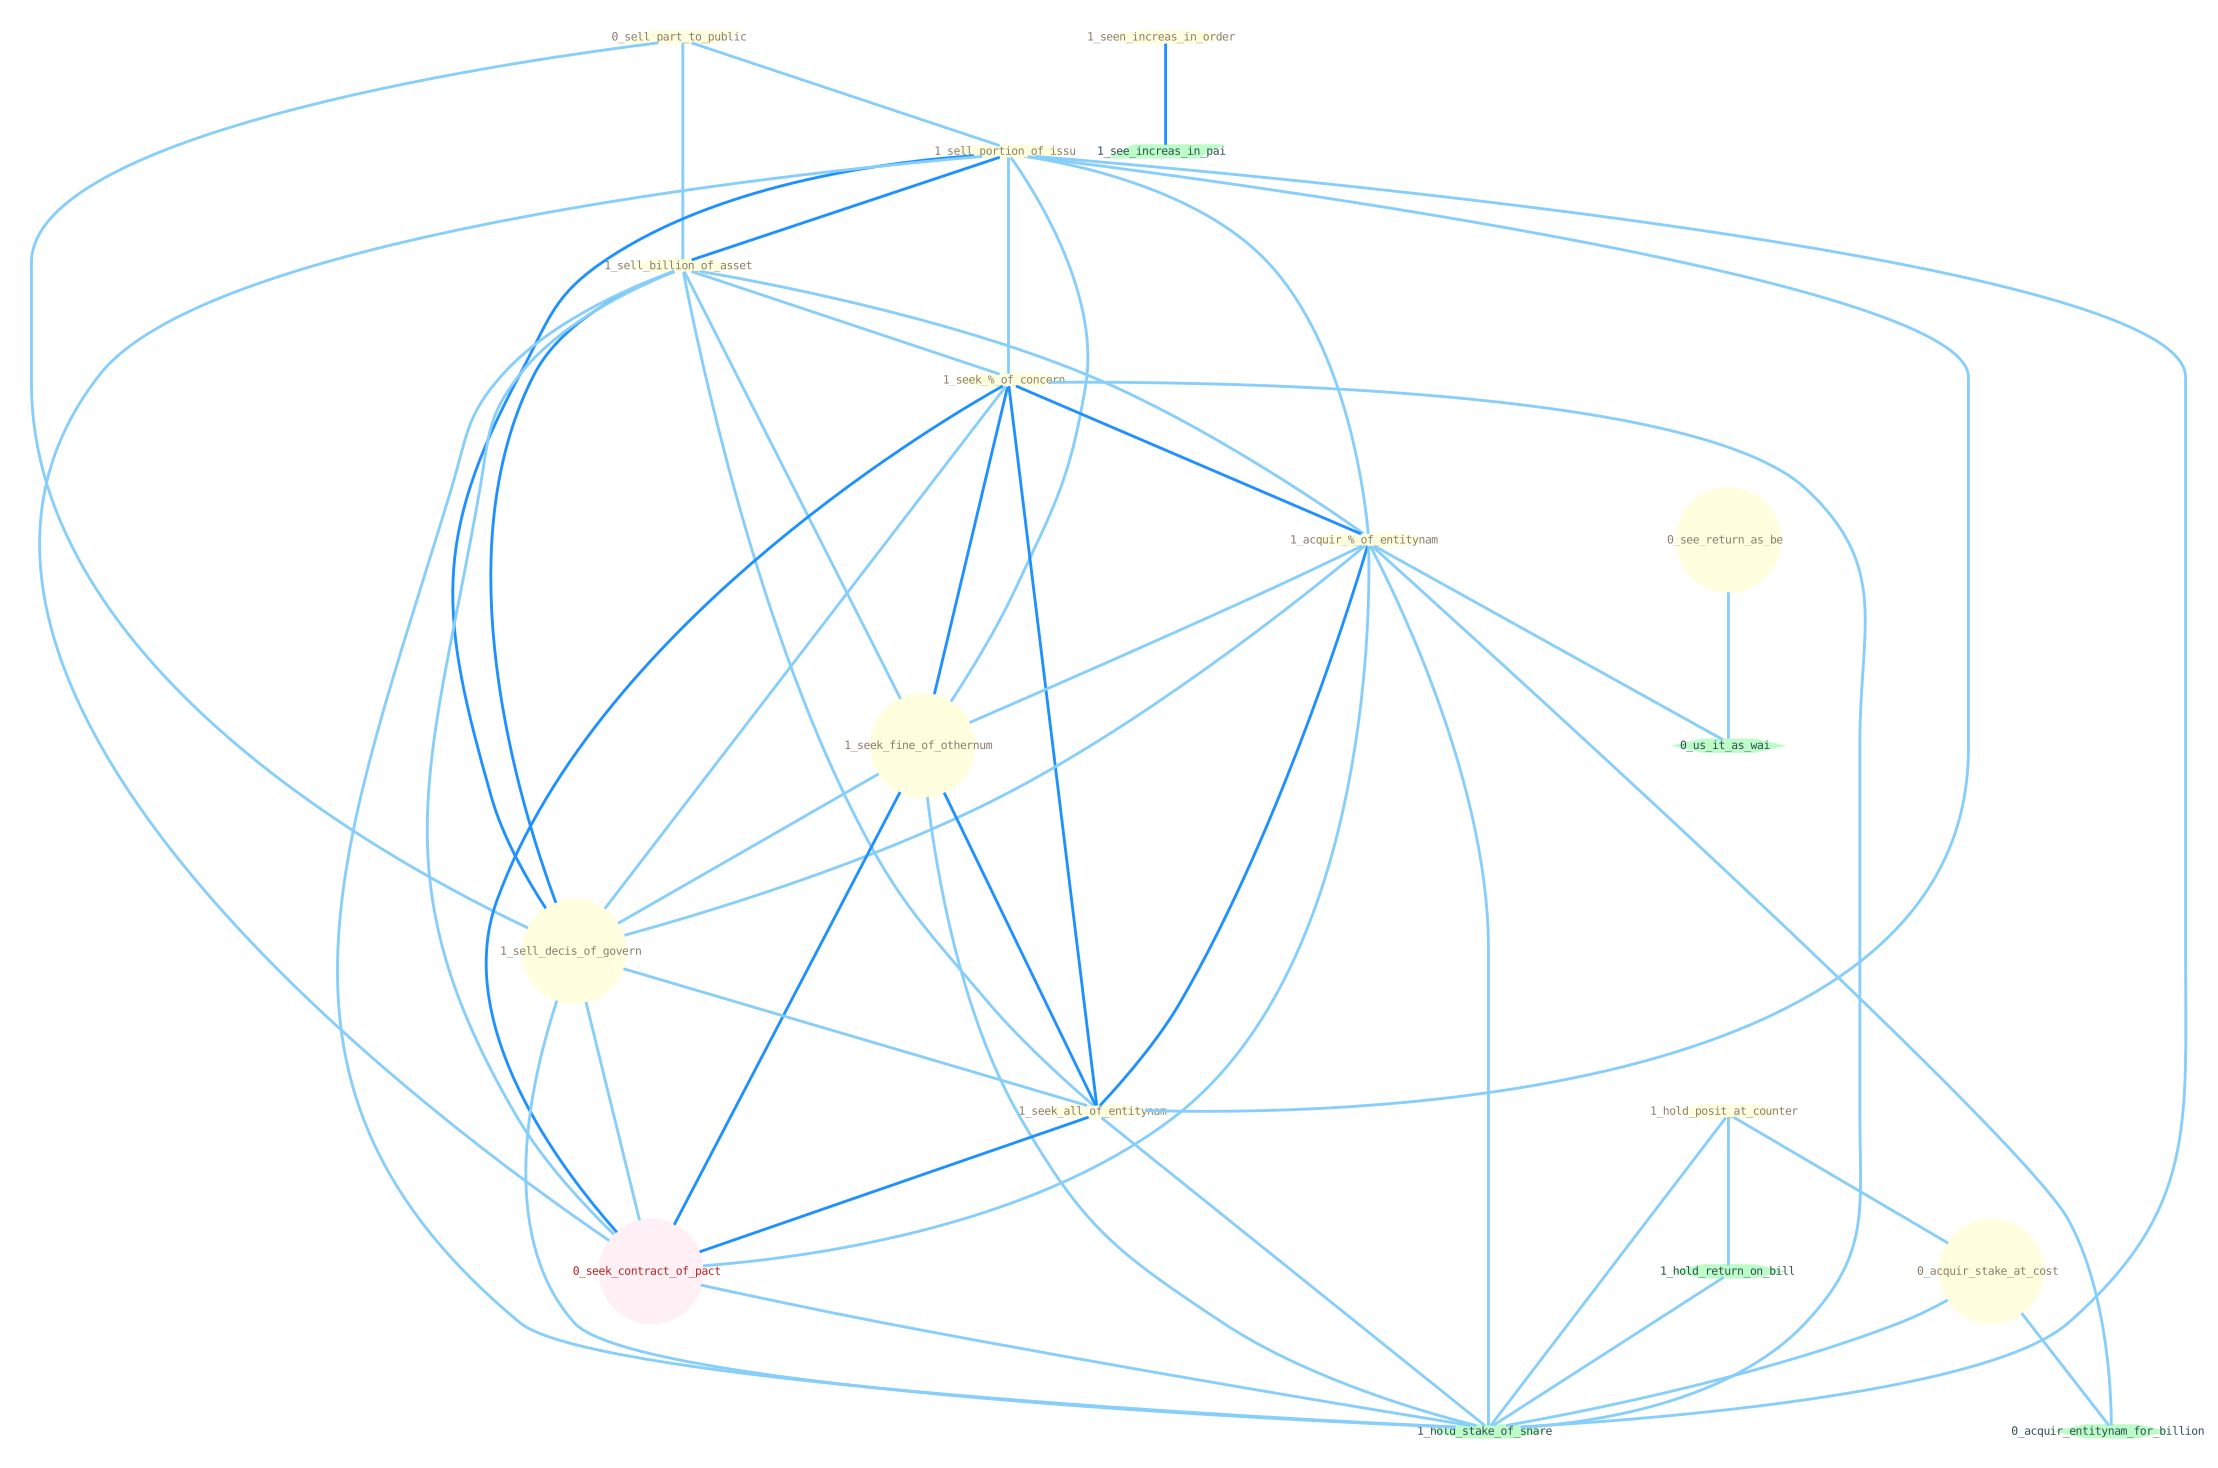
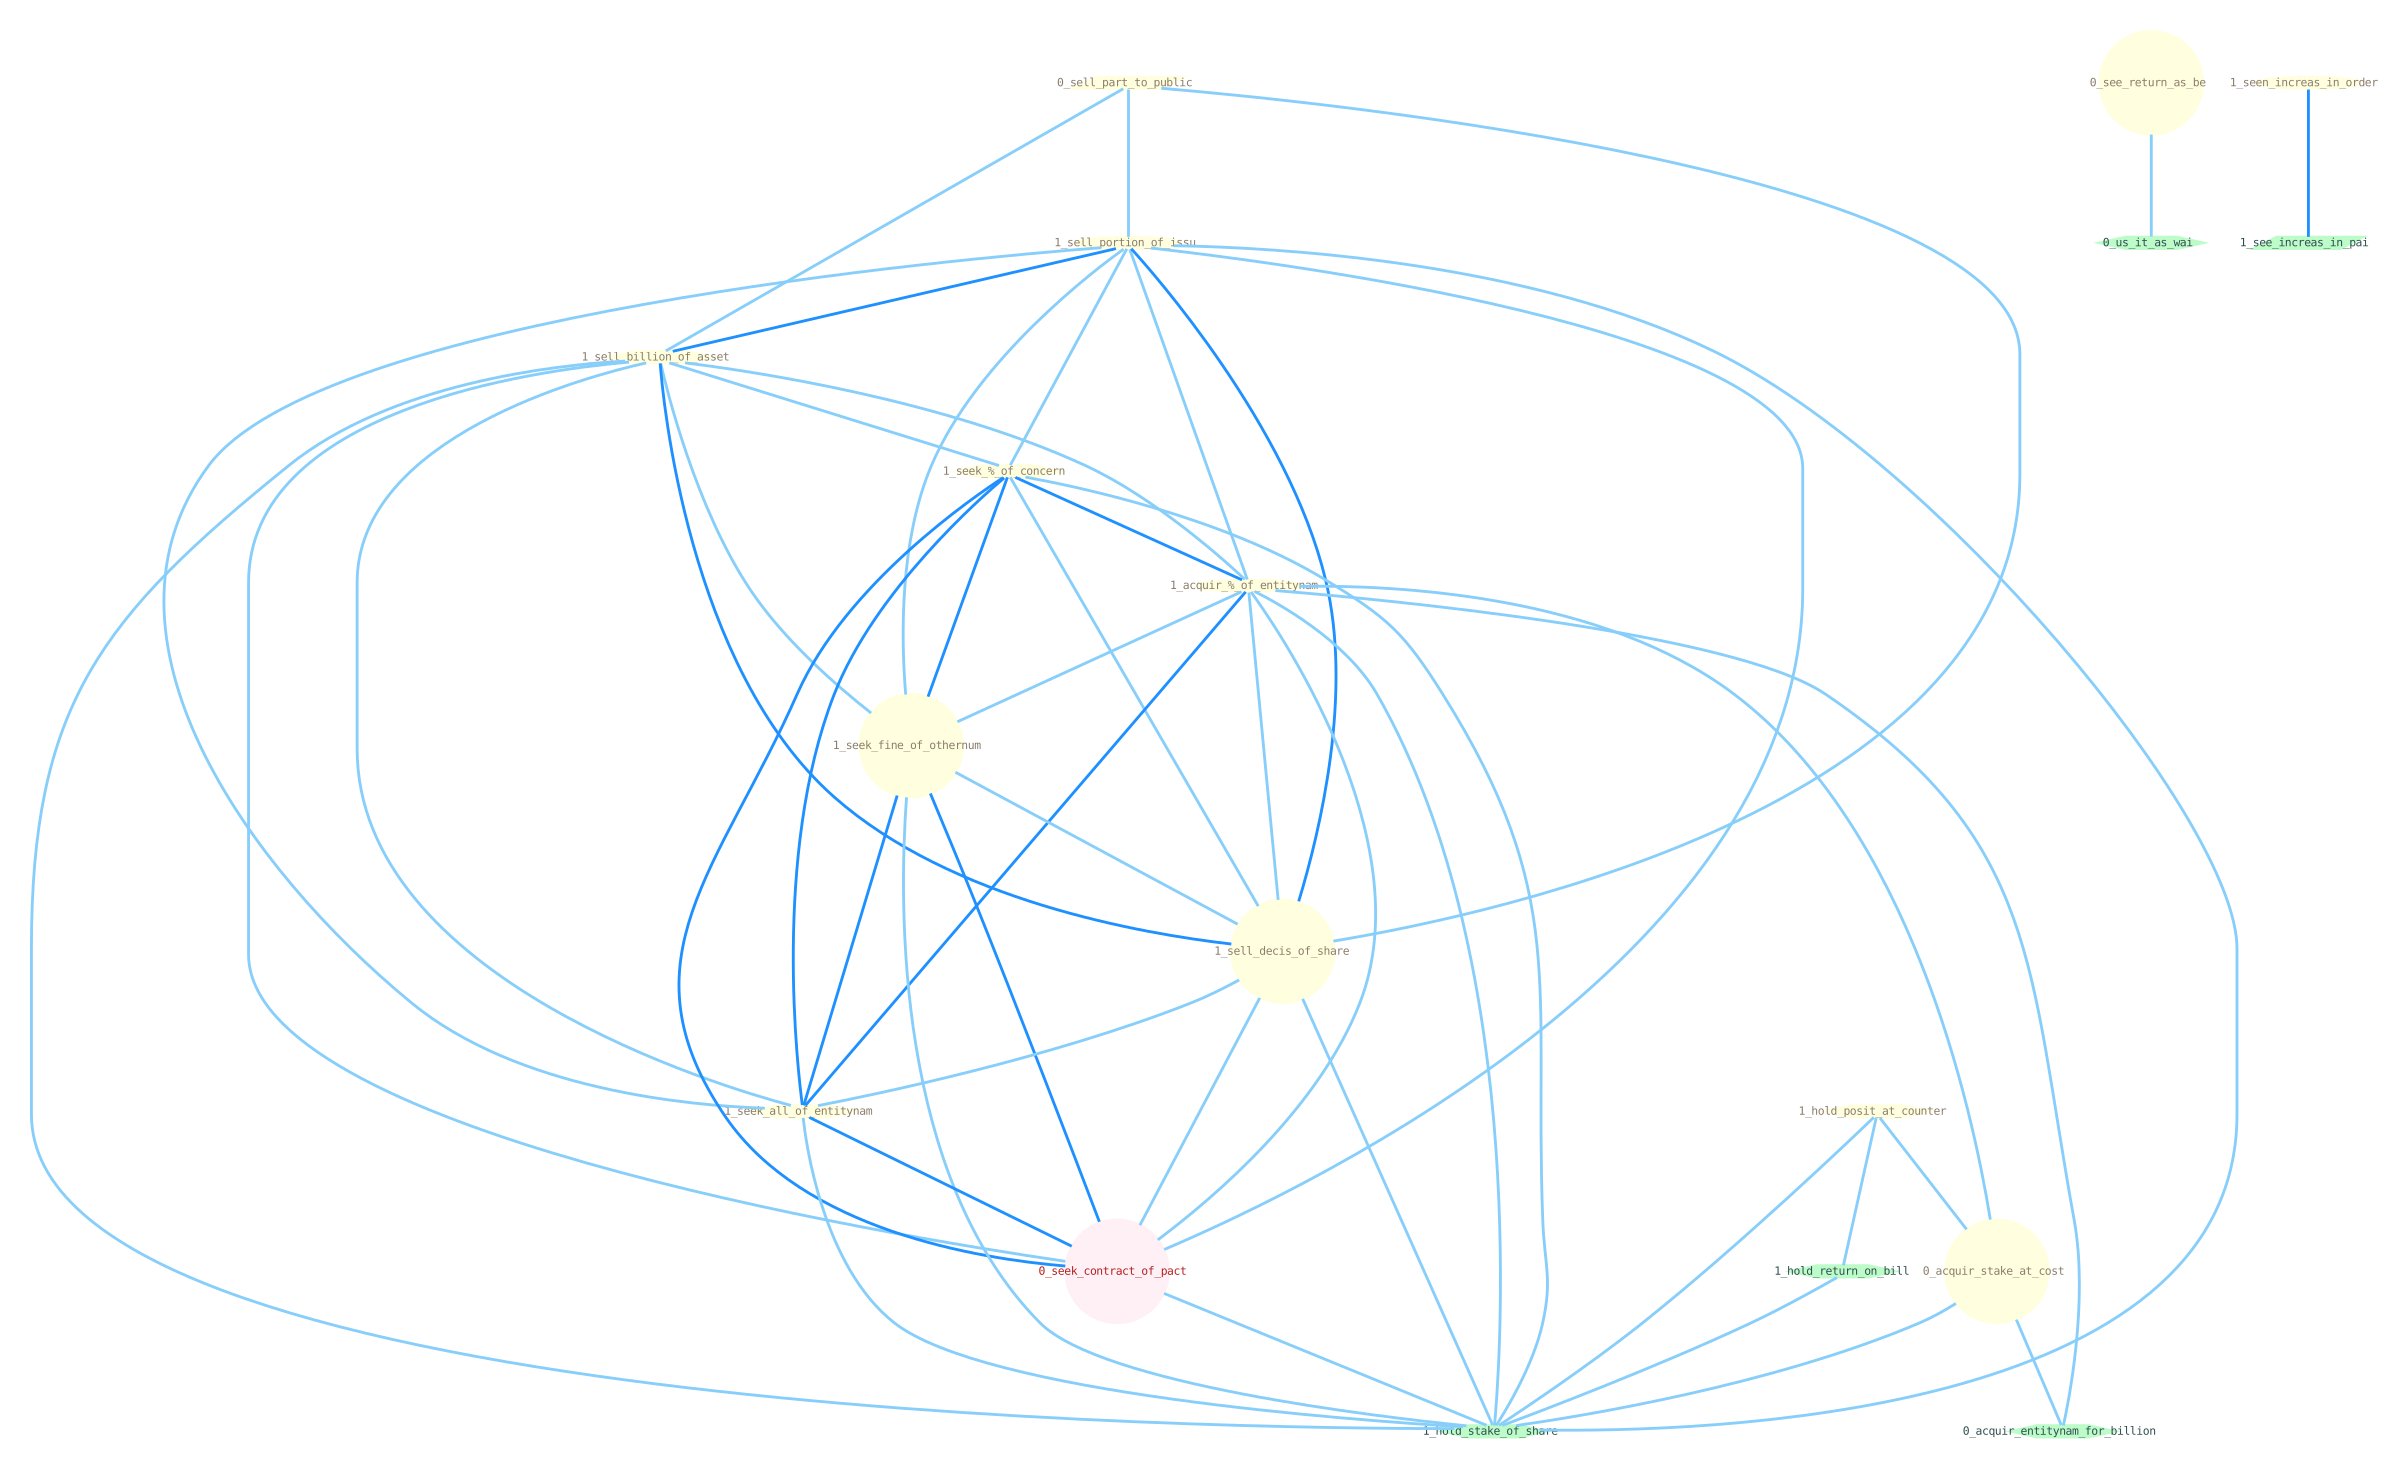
  graph {
    fontname="DejaVu Sans Mono"
    node [color="#ffffe0" fixedsize=true fontcolor="#8b7d6b" fontname="DejaVu Sans Mono" fontsize=4 shape=hexagon style=filled]
    edge [color="#87cefa" fontname="DejaVu Sans Mono" w=1]
    "0_sell_part_to_public " [height=.06 shape=parallelogram width=.5]
    "1_sell_portion_of_issu " [height=.06 shape=ellipse width=.5]
    "1_sell_billion_of_asset " [height=.06 width=.5]
    "1_hold_posit_at_counter " [height=.06 width=.5]
    "0_see_return_as_be " [height=.06 shape=circle width=.5]
    "1_seen_increas_in_order " [height=.06 shape=ellipse width=.5]
    "1_seek_%_of_concern " [height=.06 width=.5]
    "1_acquir_%_of_entitynam " [height=.06 shape=ellipse width=.5]
    "1_seek_fine_of_othernum " [height=.06 shape=circle width=.5]
    "0_acquir_stake_at_cost " [height=.06 shape=circle width=.5]
-   "1_sell_decis_of_govern " [height=.06 shape=circle width=.5]
+   "1_sell_decis_of_govern " [height=.06 shape=circle width=.5 label="1_sell_decis_of_share"]
    "1_seek_all_of_entitynam " [height=.06 width=.5]
    "0_seek_contract_of_pact " [color="#fff0f5" fontcolor="#b22222" height=.06 shape=circle width=.5]
    "1_hold_stake_of_share " [color="#BDFCC9" fontcolor="#2f4f4f" height=.06 width=.5]
    n15 [color="#BDFCC9" fontcolor="#2f4f4f" height=.06 label="1_hold_return_on_bill" width=.5]
    "0_us_it_as_wai " [color="#BDFCC9" fontcolor="#2f4f4f" height=.06 width=.5]
    "1_see_increas_in_pai " [color="#BDFCC9" fontcolor="#2f4f4f" height=.06 shape=parallelogram width=.5]
    "0_acquir_entitynam_for_billion " [color="#BDFCC9" fontcolor="#2f4f4f" height=.06 width=.5]
    subgraph sub_1 {
      "0_sell_part_to_public "
      "1_sell_portion_of_issu "
      "1_sell_billion_of_asset "
      "1_hold_posit_at_counter "
      "0_see_return_as_be "
      "1_seen_increas_in_order "
      "1_seek_%_of_concern "
      "1_acquir_%_of_entitynam "
      "1_seek_fine_of_othernum "
      "0_acquir_stake_at_cost "
      "1_sell_decis_of_govern "
      "1_seek_all_of_entitynam "
    }
    subgraph sub_2 {
      "0_seek_contract_of_pact "
    }
    "0_sell_part_to_public " -- "1_sell_portion_of_issu "
    "0_sell_part_to_public " -- "1_sell_billion_of_asset "
    "0_sell_part_to_public " -- "1_sell_decis_of_govern "
    "1_sell_portion_of_issu " -- "1_sell_billion_of_asset " [color="#1e90ff" w=2]
    "1_sell_portion_of_issu " -- "1_seek_%_of_concern "
    "1_sell_portion_of_issu " -- "1_acquir_%_of_entitynam "
    "1_sell_portion_of_issu " -- "1_seek_fine_of_othernum "
    "1_sell_portion_of_issu " -- "1_sell_decis_of_govern " [color="#1e90ff" w=2]
    "1_sell_portion_of_issu " -- "1_seek_all_of_entitynam "
    "1_sell_portion_of_issu " -- "0_seek_contract_of_pact "
    "1_sell_portion_of_issu " -- "1_hold_stake_of_share "
    "1_sell_billion_of_asset " -- "1_seek_%_of_concern "
    "1_sell_billion_of_asset " -- "1_acquir_%_of_entitynam "
    "1_sell_billion_of_asset " -- "1_seek_fine_of_othernum "
    "1_sell_billion_of_asset " -- "1_sell_decis_of_govern " [color="#1e90ff" w=2]
    "1_sell_billion_of_asset " -- "1_seek_all_of_entitynam "
    "1_sell_billion_of_asset " -- "0_seek_contract_of_pact "
    "1_sell_billion_of_asset " -- "1_hold_stake_of_share "
    "1_hold_posit_at_counter " -- "0_acquir_stake_at_cost "
    "1_hold_posit_at_counter " -- "1_hold_stake_of_share "
    "1_hold_posit_at_counter " -- n15
    "0_see_return_as_be " -- "0_us_it_as_wai "
    "1_seen_increas_in_order " -- "1_see_increas_in_pai " [color="#1e90ff" w=2]
    "1_seek_%_of_concern " -- "1_acquir_%_of_entitynam " [color="#1e90ff" w=2]
    "1_seek_%_of_concern " -- "1_seek_fine_of_othernum " [color="#1e90ff" w=2]
    "1_seek_%_of_concern " -- "1_sell_decis_of_govern "
    "1_seek_%_of_concern " -- "1_seek_all_of_entitynam " [color="#1e90ff" w=2]
    "1_seek_%_of_concern " -- "0_seek_contract_of_pact " [color="#1e90ff" w=2]
    "1_seek_%_of_concern " -- "1_hold_stake_of_share "
    "1_acquir_%_of_entitynam " -- "1_seek_fine_of_othernum "
-   "1_acquir_%_of_entitynam " -- "0_us_it_as_wai "
+   "1_acquir_%_of_entitynam " -- "0_acquir_stake_at_cost "
    "1_acquir_%_of_entitynam " -- "1_sell_decis_of_govern "
    "1_acquir_%_of_entitynam " -- "1_seek_all_of_entitynam " [color="#1e90ff" w=2]
    "1_acquir_%_of_entitynam " -- "0_seek_contract_of_pact "
    "1_acquir_%_of_entitynam " -- "1_hold_stake_of_share "
    "1_acquir_%_of_entitynam " -- "0_acquir_entitynam_for_billion "
    "1_seek_fine_of_othernum " -- "1_sell_decis_of_govern "
    "1_seek_fine_of_othernum " -- "1_seek_all_of_entitynam " [color="#1e90ff" w=2]
    "1_seek_fine_of_othernum " -- "0_seek_contract_of_pact " [color="#1e90ff" w=2]
    "1_seek_fine_of_othernum " -- "1_hold_stake_of_share "
    "0_acquir_stake_at_cost " -- "1_hold_stake_of_share "
    "0_acquir_stake_at_cost " -- "0_acquir_entitynam_for_billion "
    "1_sell_decis_of_govern " -- "1_seek_all_of_entitynam "
    "1_sell_decis_of_govern " -- "0_seek_contract_of_pact "
    "1_sell_decis_of_govern " -- "1_hold_stake_of_share "
    "1_seek_all_of_entitynam " -- "0_seek_contract_of_pact " [color="#1e90ff" w=2]
    "1_seek_all_of_entitynam " -- "1_hold_stake_of_share "
    "0_seek_contract_of_pact " -- "1_hold_stake_of_share "
    n15 -- "1_hold_stake_of_share "
  }
